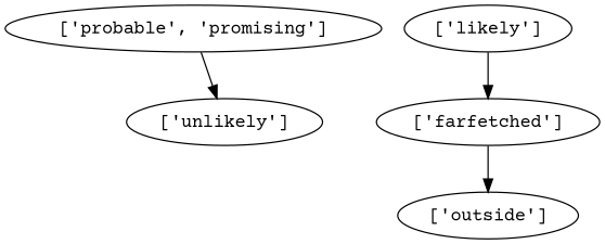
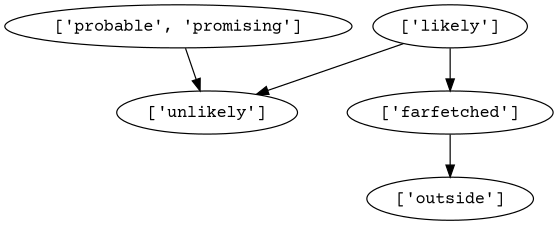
  strict digraph {
    fontname="Courier Prime"
    node [fontname="Courier Prime"]
    edge [fontname="Courier Prime"]
    "['probable', 'promising']"
    "['unlikely']"
    "['likely']"
    "['farfetched']"
    "['outside']"
    "['probable', 'promising']" -> "['unlikely']"
+   "['likely']" -> "['unlikely']"
    "['likely']" -> "['farfetched']"
    "['farfetched']" -> "['outside']"
  }
